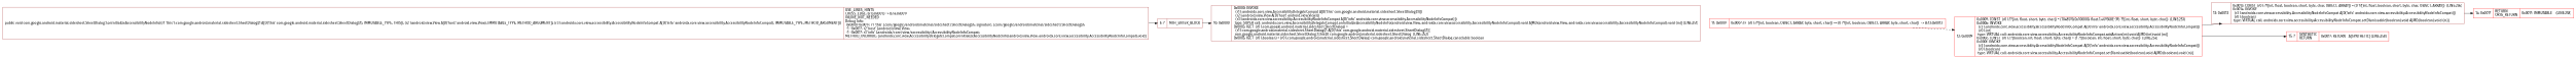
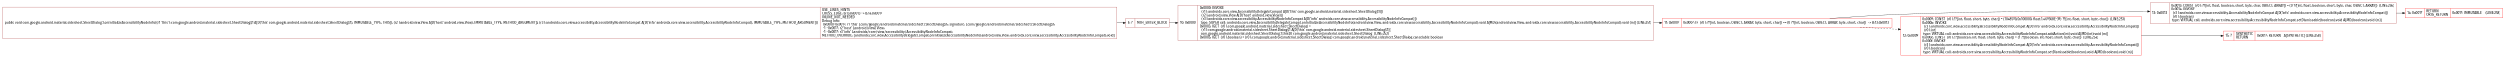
  digraph {
    fontname="Fira Sans"
    rankdir=LR
    node [color=brown fontname="Fira Sans" shape=record]
    edge [fontname="Fira Sans"]
    n1 [label="{8\:\ ?|MTH_ENTER_BLOCK\l}"]
    n2 [label="{10\:\ 0x0000|0x0000: INVOKE  \l  (r1 I:androidx.core.view.AccessibilityDelegateCompat A[D('this' com.google.android.material.sidesheet.SheetDialog$1)])\l  (r2 I:android.view.View A[D('host' android.view.View)])\l  (r3 I:androidx.core.view.accessibility.AccessibilityNodeInfoCompat A[D('info' androidx.core.view.accessibility.AccessibilityNodeInfoCompat)])\l type: SUPER call: androidx.core.view.AccessibilityDelegateCompat.onInitializeAccessibilityNodeInfo(android.view.View, androidx.core.view.accessibility.AccessibilityNodeInfoCompat):void A[MD:(android.view.View, androidx.core.view.accessibility.AccessibilityNodeInfoCompat):void (m)] (LINE:251)\l0x0003: IGET  (r0 I:com.google.android.material.sidesheet.SheetDialog) = \l  (r1 I:com.google.android.material.sidesheet.SheetDialog$1 A[D('this' com.google.android.material.sidesheet.SheetDialog$1)])\l com.google.android.material.sidesheet.SheetDialog.1.this$0 com.google.android.material.sidesheet.SheetDialog  (LINE:252)\l0x0005: IGET  (r0 I:boolean) = (r0 I:com.google.android.material.sidesheet.SheetDialog) com.google.android.material.sidesheet.SheetDialog.cancelable boolean \l}"]
    n3 [color=red label="{11\:\ 0x0007|0x0007: IF  (r0 I:??[int, boolean, OBJECT, ARRAY, byte, short, char]) == (0 ??[int, boolean, OBJECT, ARRAY, byte, short, char])  \-\> B:13:0x0013 \l}"]
    n4 [color=red label="{12\:\ 0x0009|0x0009: CONST  (r0 I:??[int, float, short, byte, char]) = (1048576(0x100000, float:1.469368E\-39) ??[int, float, short, byte, char])  (LINE:253)\l0x000b: INVOKE  \l  (r3 I:androidx.core.view.accessibility.AccessibilityNodeInfoCompat A[D('info' androidx.core.view.accessibility.AccessibilityNodeInfoCompat)])\l  (r0 I:int)\l type: VIRTUAL call: androidx.core.view.accessibility.AccessibilityNodeInfoCompat.addAction(int):void A[MD:(int):void (m)]\l0x000e: CONST  (r0 I:??[boolean, int, float, short, byte, char]) = (1 ??[boolean, int, float, short, byte, char])  (LINE:254)\l0x000f: INVOKE  \l  (r3 I:androidx.core.view.accessibility.AccessibilityNodeInfoCompat A[D('info' androidx.core.view.accessibility.AccessibilityNodeInfoCompat)])\l  (r0 I:boolean)\l type: VIRTUAL call: androidx.core.view.accessibility.AccessibilityNodeInfoCompat.setDismissable(boolean):void A[MD:(boolean):void (m)]\l}"]
    n5 [label="{13\:\ 0x0013|0x0013: CONST  (r0 I:??[int, float, boolean, short, byte, char, OBJECT, ARRAY]) = (0 ??[int, float, boolean, short, byte, char, OBJECT, ARRAY])  (LINE:256)\l0x0014: INVOKE  \l  (r3 I:androidx.core.view.accessibility.AccessibilityNodeInfoCompat A[D('info' androidx.core.view.accessibility.AccessibilityNodeInfoCompat)])\l  (r0 I:boolean)\l type: VIRTUAL call: androidx.core.view.accessibility.AccessibilityNodeInfoCompat.setDismissable(boolean):void A[MD:(boolean):void (m)]\l}"]
    n6 [color=red label="{15\:\ ?|SYNTHETIC\lRETURN\l|0x0017: RETURN   A[SYNTHETIC] (LINE:258)\l}"]
    n7 [color=red label="{14\:\ 0x0017|RETURN\lORIG_RETURN\l|0x0017: IMMUTABLE    (LINE:258)\l}"]
    n8 [label="{public void com.google.android.material.sidesheet.SheetDialog.1.onInitializeAccessibilityNodeInfo((r1 'this' I:com.google.android.material.sidesheet.SheetDialog$1 A[D('this' com.google.android.material.sidesheet.SheetDialog$1), IMMUTABLE_TYPE, THIS]), (r2 I:android.view.View A[D('host' android.view.View), IMMUTABLE_TYPE, METHOD_ARGUMENT]), (r3 I:androidx.core.view.accessibility.AccessibilityNodeInfoCompat A[D('info' androidx.core.view.accessibility.AccessibilityNodeInfoCompat), IMMUTABLE_TYPE, METHOD_ARGUMENT]))  | USE_LINES_HINTS\lCROSS_EDGE: B:13:0x0013 \-\> B:14:0x0017\lINLINE_NOT_NEEDED\lDebug Info:\l  0x0000\-0x0017: r1 'this' Lcom\/google\/android\/material\/sidesheet\/SheetDialog$1;, signature: Lcom\/google\/android\/material\/sidesheet\/SheetDialog$1;\l  \-1 \-0x0017: r2 'host' Landroid\/view\/View;\l  \-1 \-0x0017: r3 'info' Landroidx\/core\/view\/accessibility\/AccessibilityNodeInfoCompat;\lMETHOD_OVERRIDE: [androidx.core.view.AccessibilityDelegateCompat.onInitializeAccessibilityNodeInfo(android.view.View, androidx.core.view.accessibility.AccessibilityNodeInfoCompat):void]\l}"]
    n1 -> n2
+   n2 -> n3
    n3 -> n4 [style=dashed]
-   n4 -> n5
+   n3 -> n5
    n4 -> n6
    n5 -> n7
    n8 -> n1
  }
